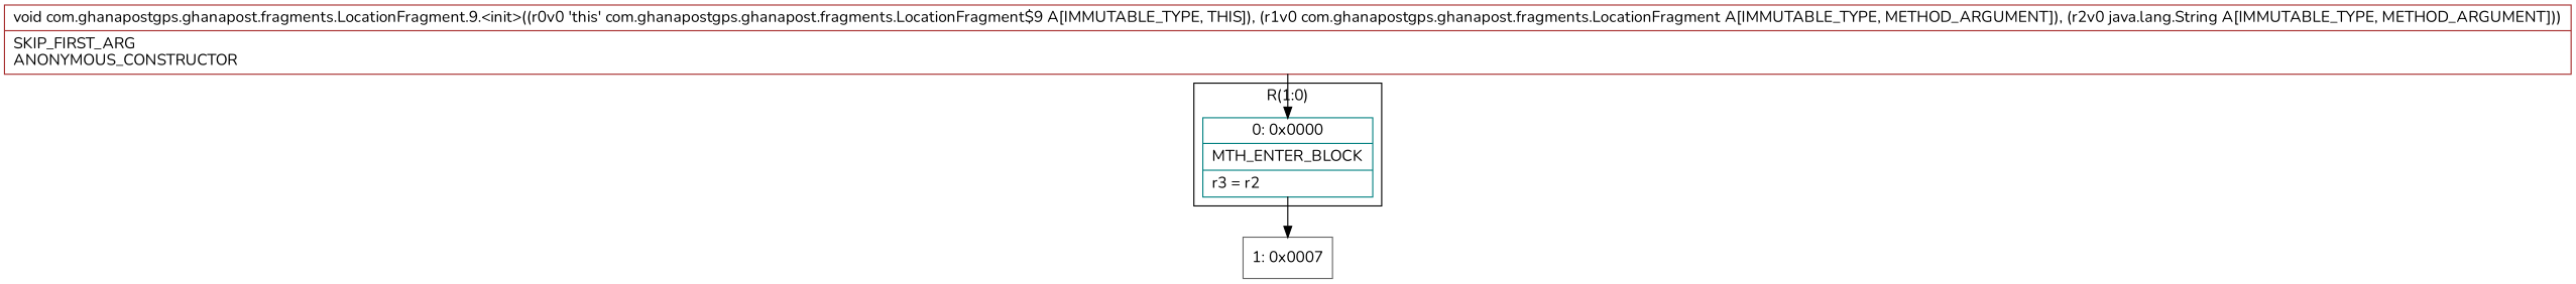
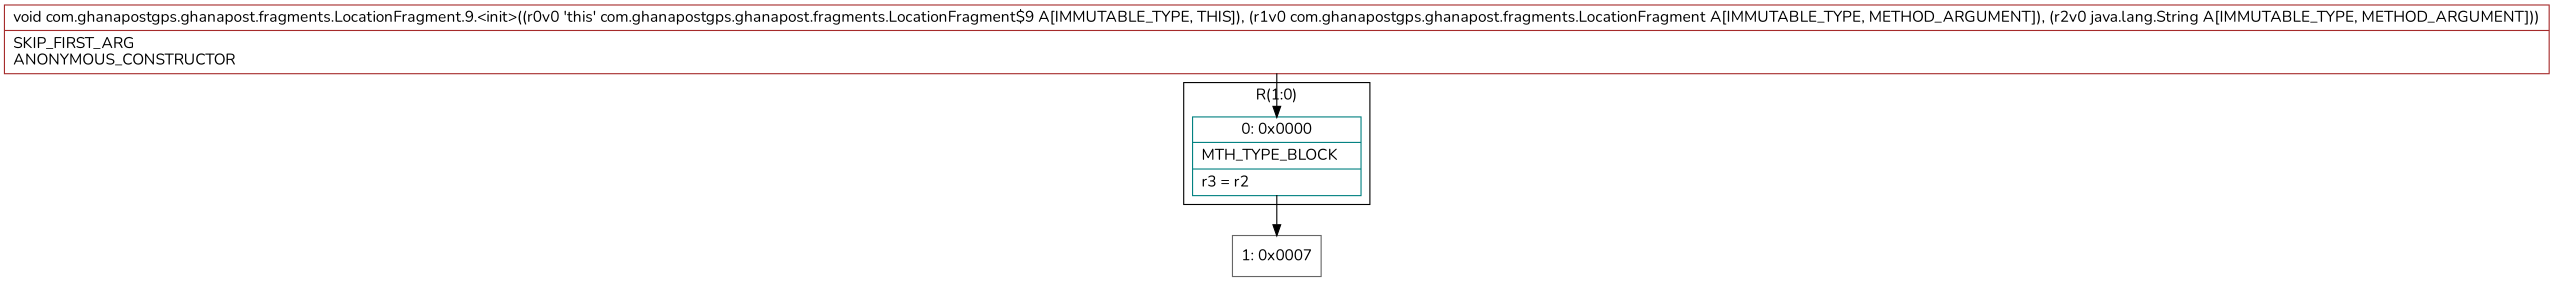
  digraph {
    fontname=Nunito
    node [shape=record fontname=Nunito]
    edge [fontname=Nunito]
-   n1 [color=teal label="{0\:\ 0x0000|MTH_ENTER_BLOCK\l|r3 = r2\l}"]
+   n1 [color=teal label="{0\:\ 0x0000|MTH_TYPE_BLOCK\l|r3 = r2\l}"]
    n2 [color=gray40 label="{1\:\ 0x0007}"]
    n3 [label="{void com.ghanapostgps.ghanapost.fragments.LocationFragment.9.\<init\>((r0v0 'this' com.ghanapostgps.ghanapost.fragments.LocationFragment$9 A[IMMUTABLE_TYPE, THIS]), (r1v0 com.ghanapostgps.ghanapost.fragments.LocationFragment A[IMMUTABLE_TYPE, METHOD_ARGUMENT]), (r2v0 java.lang.String A[IMMUTABLE_TYPE, METHOD_ARGUMENT]))  | SKIP_FIRST_ARG\lANONYMOUS_CONSTRUCTOR\l}" color=brown]
    subgraph cluster_1 {
      label="R(1:0)"
      n1
    }
    n1 -> n2
    n3 -> n1
  }
